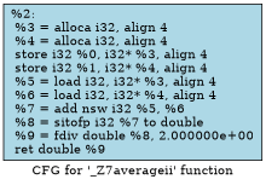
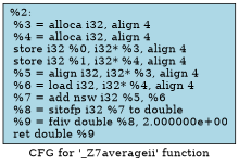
  digraph {
    label="CFG for '_Z7averageii' function"
-   n1 [label="{%2:\l  %3 = alloca i32, align 4\l  %4 = alloca i32, align 4\l  store i32 %0, i32* %3, align 4\l  store i32 %1, i32* %4, align 4\l  %5 = load i32, i32* %3, align 4\l  %6 = load i32, i32* %4, align 4\l  %7 = add nsw i32 %5, %6\l  %8 = sitofp i32 %7 to double\l  %9 = fdiv double %8, 2.000000e+00\l  ret double %9\l}" shape=record style=filled fillcolor=lightblue]
+   n1 [label="{%2:\l  %3 = alloca i32, align 4\l  %4 = alloca i32, align 4\l  store i32 %0, i32* %3, align 4\l  store i32 %1, i32* %4, align 4\l  %5 = align i32, i32* %3, align 4\l  %6 = load i32, i32* %4, align 4\l  %7 = add nsw i32 %5, %6\l  %8 = sitofp i32 %7 to double\l  %9 = fdiv double %8, 2.000000e+00\l  ret double %9\l}" shape=record style=filled fillcolor=lightblue]
  }
